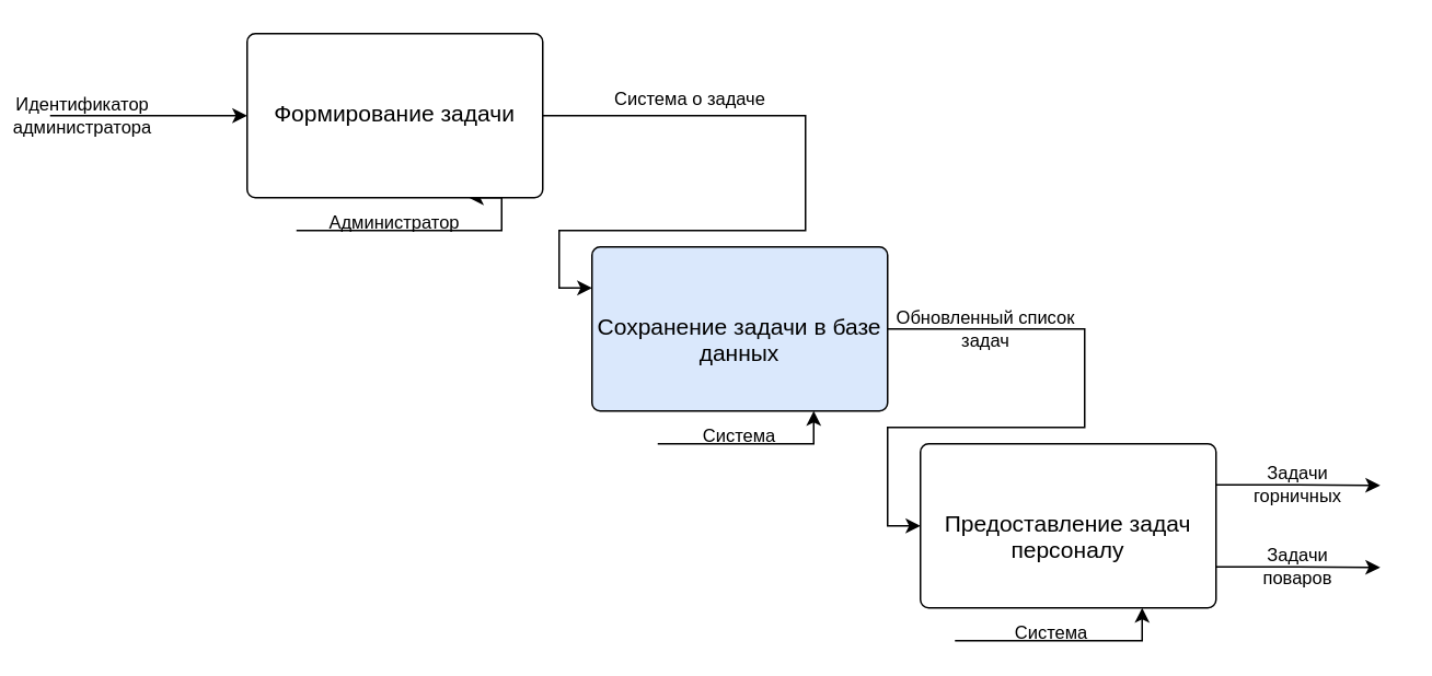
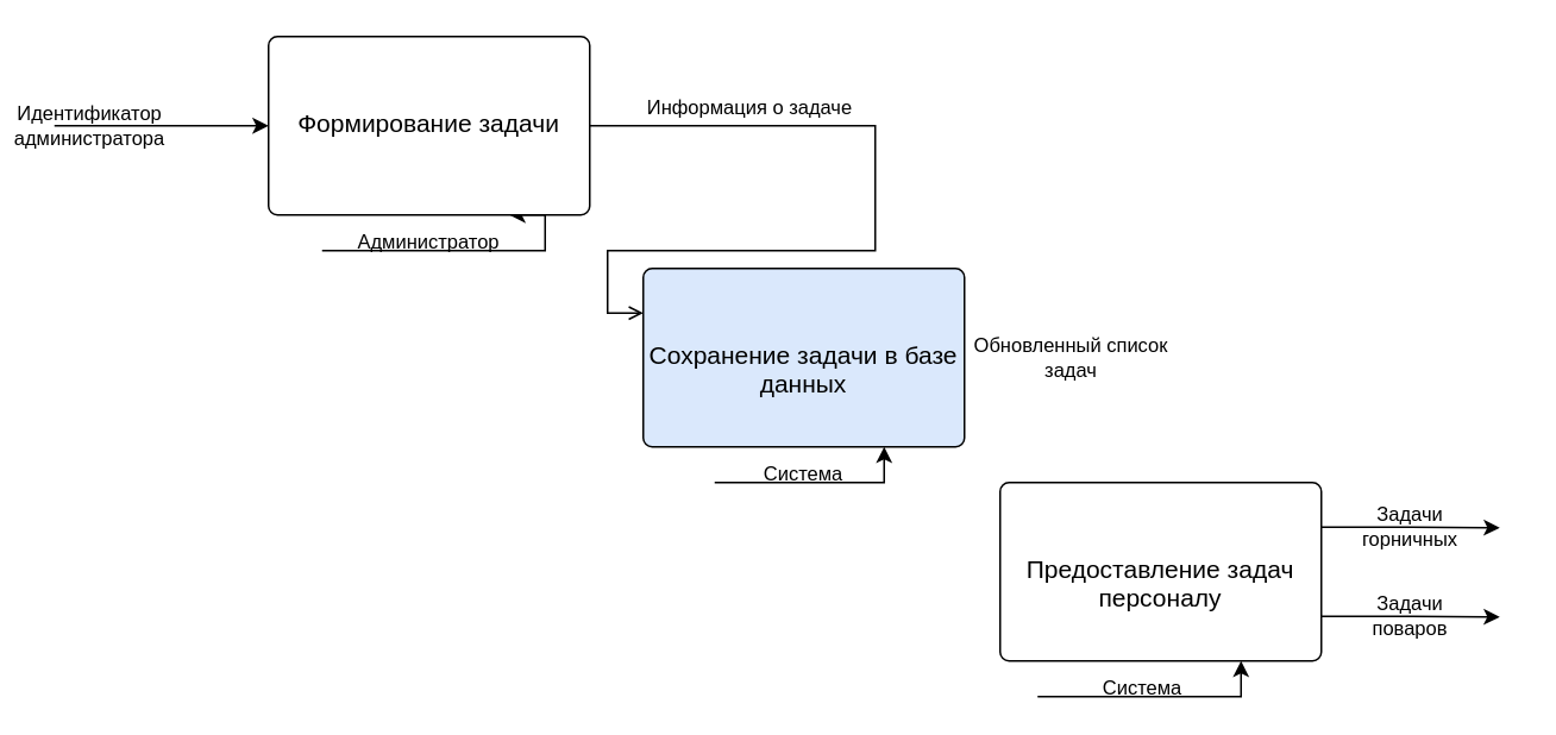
  <mxCell id="0" />
  <mxCell id="1" parent="0" />
  <mxCell id="2" style="edgeStyle=orthogonalEdgeStyle;rounded=0;orthogonalLoop=1;jettySize=auto;html=1;entryX=0;entryY=0.5;entryDx=0;entryDy=0;" edge="1" parent="1" target="5"><mxGeometry relative="1" as="geometry"><mxPoint x="30" y="70" as="sourcePoint" /><Array as="points"><mxPoint x="60" y="70" /><mxPoint x="60" y="70" /></Array></mxGeometry></mxCell>
  <mxCell id="3" style="edgeStyle=orthogonalEdgeStyle;rounded=0;orthogonalLoop=1;jettySize=auto;html=1;exitX=0.75;exitY=1;exitDx=0;exitDy=0;entryX=0.75;entryY=1;entryDx=0;entryDy=0;" edge="1" parent="1" target="5"><mxGeometry relative="1" as="geometry"><mxPoint x="180" y="140" as="sourcePoint" /><Array as="points"><mxPoint x="305" y="140" /></Array></mxGeometry></mxCell>
- <mxCell id="4" style="edgeStyle=orthogonalEdgeStyle;rounded=0;orthogonalLoop=1;jettySize=auto;html=1;exitX=1;exitY=0.5;exitDx=0;exitDy=0;entryX=0;entryY=0.25;entryDx=0;entryDy=0;" edge="1" parent="1" source="5" target="10"><mxGeometry relative="1" as="geometry"><Array as="points"><mxPoint x="490" y="70" /><mxPoint x="490" y="140" /><mxPoint x="340" y="140" /><mxPoint x="340" y="175" /></Array></mxGeometry></mxCell>
+ <mxCell id="4" style="edgeStyle=orthogonalEdgeStyle;rounded=0;orthogonalLoop=1;jettySize=auto;html=1;exitX=1;exitY=0.5;exitDx=0;exitDy=0;entryX=0;entryY=0.25;entryDx=0;entryDy=0;endArrow=open;" edge="1" parent="1" source="5" target="10"><mxGeometry relative="1" as="geometry"><Array as="points"><mxPoint x="490" y="70" /><mxPoint x="490" y="140" /><mxPoint x="340" y="140" /><mxPoint x="340" y="175" /></Array></mxGeometry></mxCell>
  <mxCell id="5" value="&lt;span style=&quot;font-size: 14px;&quot;&gt;&lt;br&gt;&lt;br&gt;Формирование задачи&lt;/span&gt;" style="html=1;align=center;verticalAlign=top;rounded=1;absoluteArcSize=1;arcSize=10;dashed=0;whiteSpace=wrap;" parent="1" vertex="1"><mxGeometry x="150" y="20" width="180" height="100" as="geometry" /></mxCell>
  <mxCell id="6" value="&lt;font style=&quot;font-size: 11px;&quot;&gt;Идентификатор&lt;br style=&quot;font-size: 11px;&quot;&gt;администратора&lt;br style=&quot;font-size: 11px;&quot;&gt;&lt;/font&gt;" style="text;html=1;strokeColor=none;fillColor=none;align=center;verticalAlign=middle;whiteSpace=wrap;rounded=0;fontSize=11;" parent="1" vertex="1"><mxGeometry x="20" y="55" width="60" height="30" as="geometry" /></mxCell>
  <mxCell id="7" value="&lt;font style=&quot;font-size: 11px;&quot;&gt;Администратор&lt;br style=&quot;font-size: 11px;&quot;&gt;&lt;/font&gt;" style="text;html=1;strokeColor=none;fillColor=none;align=center;verticalAlign=middle;whiteSpace=wrap;rounded=0;fontSize=11;" vertex="1" parent="1"><mxGeometry x="210" y="130" width="60" height="10" as="geometry" /></mxCell>
  <mxCell id="8" style="edgeStyle=orthogonalEdgeStyle;rounded=0;orthogonalLoop=1;jettySize=auto;html=1;exitX=0.75;exitY=1;exitDx=0;exitDy=0;entryX=0.75;entryY=1;entryDx=0;entryDy=0;" edge="1" parent="1" target="10"><mxGeometry relative="1" as="geometry"><mxPoint x="400" y="270" as="sourcePoint" /><Array as="points"><mxPoint x="495" y="270" /></Array></mxGeometry></mxCell>
- <mxCell id="9" style="edgeStyle=orthogonalEdgeStyle;rounded=0;orthogonalLoop=1;jettySize=auto;html=1;exitX=1;exitY=0.5;exitDx=0;exitDy=0;entryX=0;entryY=0.5;entryDx=0;entryDy=0;" edge="1" parent="1" source="10" target="16"><mxGeometry relative="1" as="geometry"><Array as="points"><mxPoint x="660" y="200" /><mxPoint x="660" y="260" /><mxPoint x="540" y="260" /><mxPoint x="540" y="320" /></Array></mxGeometry></mxCell>
  <mxCell id="10" value="&lt;span style=&quot;font-size: 14px;&quot;&gt;&lt;br&gt;&lt;br&gt;Сохранение задачи в базе данных&lt;/span&gt;" style="html=1;align=center;verticalAlign=top;rounded=1;absoluteArcSize=1;arcSize=10;dashed=0;whiteSpace=wrap;fillColor=#dae8fc;" vertex="1" parent="1"><mxGeometry x="360" y="150" width="180" height="100" as="geometry" /></mxCell>
- <mxCell id="11" value="&lt;font style=&quot;font-size: 11px;&quot;&gt;Система о задаче&lt;br style=&quot;font-size: 11px;&quot;&gt;&lt;/font&gt;" style="text;html=1;strokeColor=none;fillColor=none;align=center;verticalAlign=middle;whiteSpace=wrap;rounded=0;fontSize=11;" vertex="1" parent="1"><mxGeometry x="360" y="55" width="120" height="10" as="geometry" /></mxCell>
+ <mxCell id="11" value="&lt;font style=&quot;font-size: 11px;&quot;&gt;Информация о задаче&lt;br style=&quot;font-size: 11px;&quot;&gt;&lt;/font&gt;" style="text;html=1;strokeColor=none;fillColor=none;align=center;verticalAlign=middle;whiteSpace=wrap;rounded=0;fontSize=11;" vertex="1" parent="1"><mxGeometry x="360" y="55" width="120" height="10" as="geometry" /></mxCell>
  <mxCell id="12" value="&lt;font style=&quot;font-size: 11px;&quot;&gt;Система&lt;br style=&quot;font-size: 11px;&quot;&gt;&lt;/font&gt;" style="text;html=1;strokeColor=none;fillColor=none;align=center;verticalAlign=middle;whiteSpace=wrap;rounded=0;fontSize=11;" vertex="1" parent="1"><mxGeometry x="420" y="260" width="60" height="10" as="geometry" /></mxCell>
  <mxCell id="13" style="edgeStyle=orthogonalEdgeStyle;rounded=0;orthogonalLoop=1;jettySize=auto;html=1;entryX=0.75;entryY=1;entryDx=0;entryDy=0;" edge="1" parent="1" target="16"><mxGeometry relative="1" as="geometry"><mxPoint x="581" y="390" as="sourcePoint" /><Array as="points"><mxPoint x="695" y="390" /></Array></mxGeometry></mxCell>
  <mxCell id="14" style="edgeStyle=orthogonalEdgeStyle;rounded=0;orthogonalLoop=1;jettySize=auto;html=1;exitX=1;exitY=0.25;exitDx=0;exitDy=0;" edge="1" parent="1" source="16"><mxGeometry relative="1" as="geometry"><mxPoint x="840" y="295.333" as="targetPoint" /></mxGeometry></mxCell>
  <mxCell id="15" style="edgeStyle=orthogonalEdgeStyle;rounded=0;orthogonalLoop=1;jettySize=auto;html=1;exitX=1;exitY=0.75;exitDx=0;exitDy=0;" edge="1" parent="1" source="16"><mxGeometry relative="1" as="geometry"><mxPoint x="840" y="345.333" as="targetPoint" /></mxGeometry></mxCell>
  <mxCell id="16" value="&lt;span style=&quot;font-size: 14px;&quot;&gt;&lt;br&gt;&lt;br&gt;Предоставление задач персоналу&lt;/span&gt;" style="html=1;align=center;verticalAlign=top;rounded=1;absoluteArcSize=1;arcSize=10;dashed=0;whiteSpace=wrap;" vertex="1" parent="1"><mxGeometry x="560" y="270" width="180" height="100" as="geometry" /></mxCell>
  <mxCell id="17" value="&lt;font style=&quot;font-size: 11px;&quot;&gt;Обновленный список задач&lt;br style=&quot;font-size: 11px;&quot;&gt;&lt;/font&gt;" style="text;html=1;strokeColor=none;fillColor=none;align=center;verticalAlign=middle;whiteSpace=wrap;rounded=0;fontSize=11;" vertex="1" parent="1"><mxGeometry x="540" y="195" width="120" height="10" as="geometry" /></mxCell>
  <mxCell id="18" value="&lt;font style=&quot;font-size: 11px;&quot;&gt;Система&lt;br style=&quot;font-size: 11px;&quot;&gt;&lt;/font&gt;" style="text;html=1;strokeColor=none;fillColor=none;align=center;verticalAlign=middle;whiteSpace=wrap;rounded=0;fontSize=11;" vertex="1" parent="1"><mxGeometry x="610" y="380" width="60" height="10" as="geometry" /></mxCell>
  <mxCell id="19" value="&lt;font style=&quot;font-size: 11px;&quot;&gt;Задачи &lt;br&gt;горничных&lt;br style=&quot;font-size: 11px;&quot;&gt;&lt;/font&gt;" style="text;html=1;strokeColor=none;fillColor=none;align=center;verticalAlign=middle;whiteSpace=wrap;rounded=0;fontSize=11;" vertex="1" parent="1"><mxGeometry x="730" y="290" width="120" height="10" as="geometry" /></mxCell>
  <mxCell id="20" value="&lt;font style=&quot;font-size: 11px;&quot;&gt;Задачи &lt;br&gt;поваров&lt;br style=&quot;font-size: 11px;&quot;&gt;&lt;/font&gt;" style="text;html=1;strokeColor=none;fillColor=none;align=center;verticalAlign=middle;whiteSpace=wrap;rounded=0;fontSize=11;" vertex="1" parent="1"><mxGeometry x="730" y="340" width="120" height="10" as="geometry" /></mxCell>
